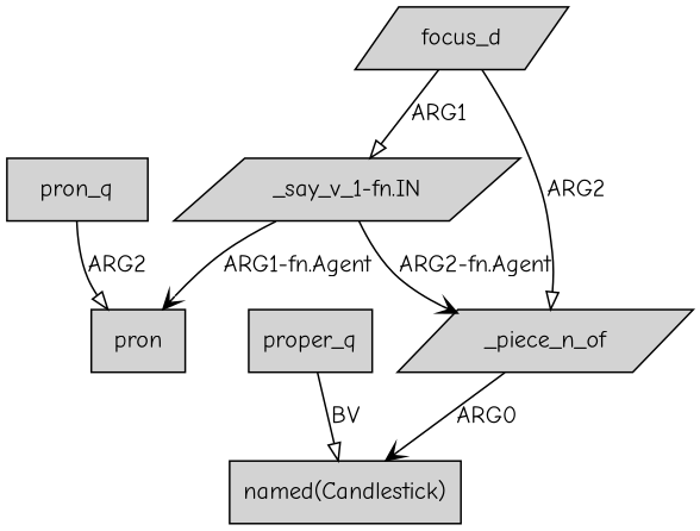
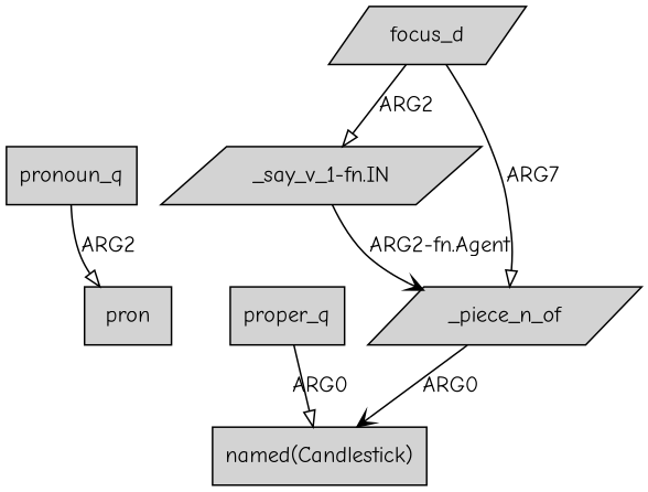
  digraph {
    fontname="Comic Neue"
    node [fontname="Comic Neue" shape=box style=filled]
    edge [arrowhead=onormal fontname="Comic Neue"]
    "_say_v_1-fn.IN" [shape=parallelogram]
    pron
    _piece_n_of [shape=parallelogram]
    "named(Candlestick)"
    focus_d [shape=parallelogram]
    proper_q
-   pronoun_q [label=pron_q]
-   "_say_v_1-fn.IN" -> pron [arrowhead=vee label="ARG1-fn.Agent"]
+   pronoun_q
    "_say_v_1-fn.IN" -> _piece_n_of [arrowhead=vee label="ARG2-fn.Agent"]
    _piece_n_of -> "named(Candlestick)" [arrowhead=vee label=ARG0]
-   focus_d -> "_say_v_1-fn.IN" [label=ARG1]
-   focus_d -> _piece_n_of [label=ARG2]
-   proper_q -> "named(Candlestick)" [label=BV]
+   focus_d -> "_say_v_1-fn.IN" [label=ARG2]
+   focus_d -> _piece_n_of [label=ARG7]
+   proper_q -> "named(Candlestick)" [label=ARG0]
    pronoun_q -> pron [label=ARG2]
  }
